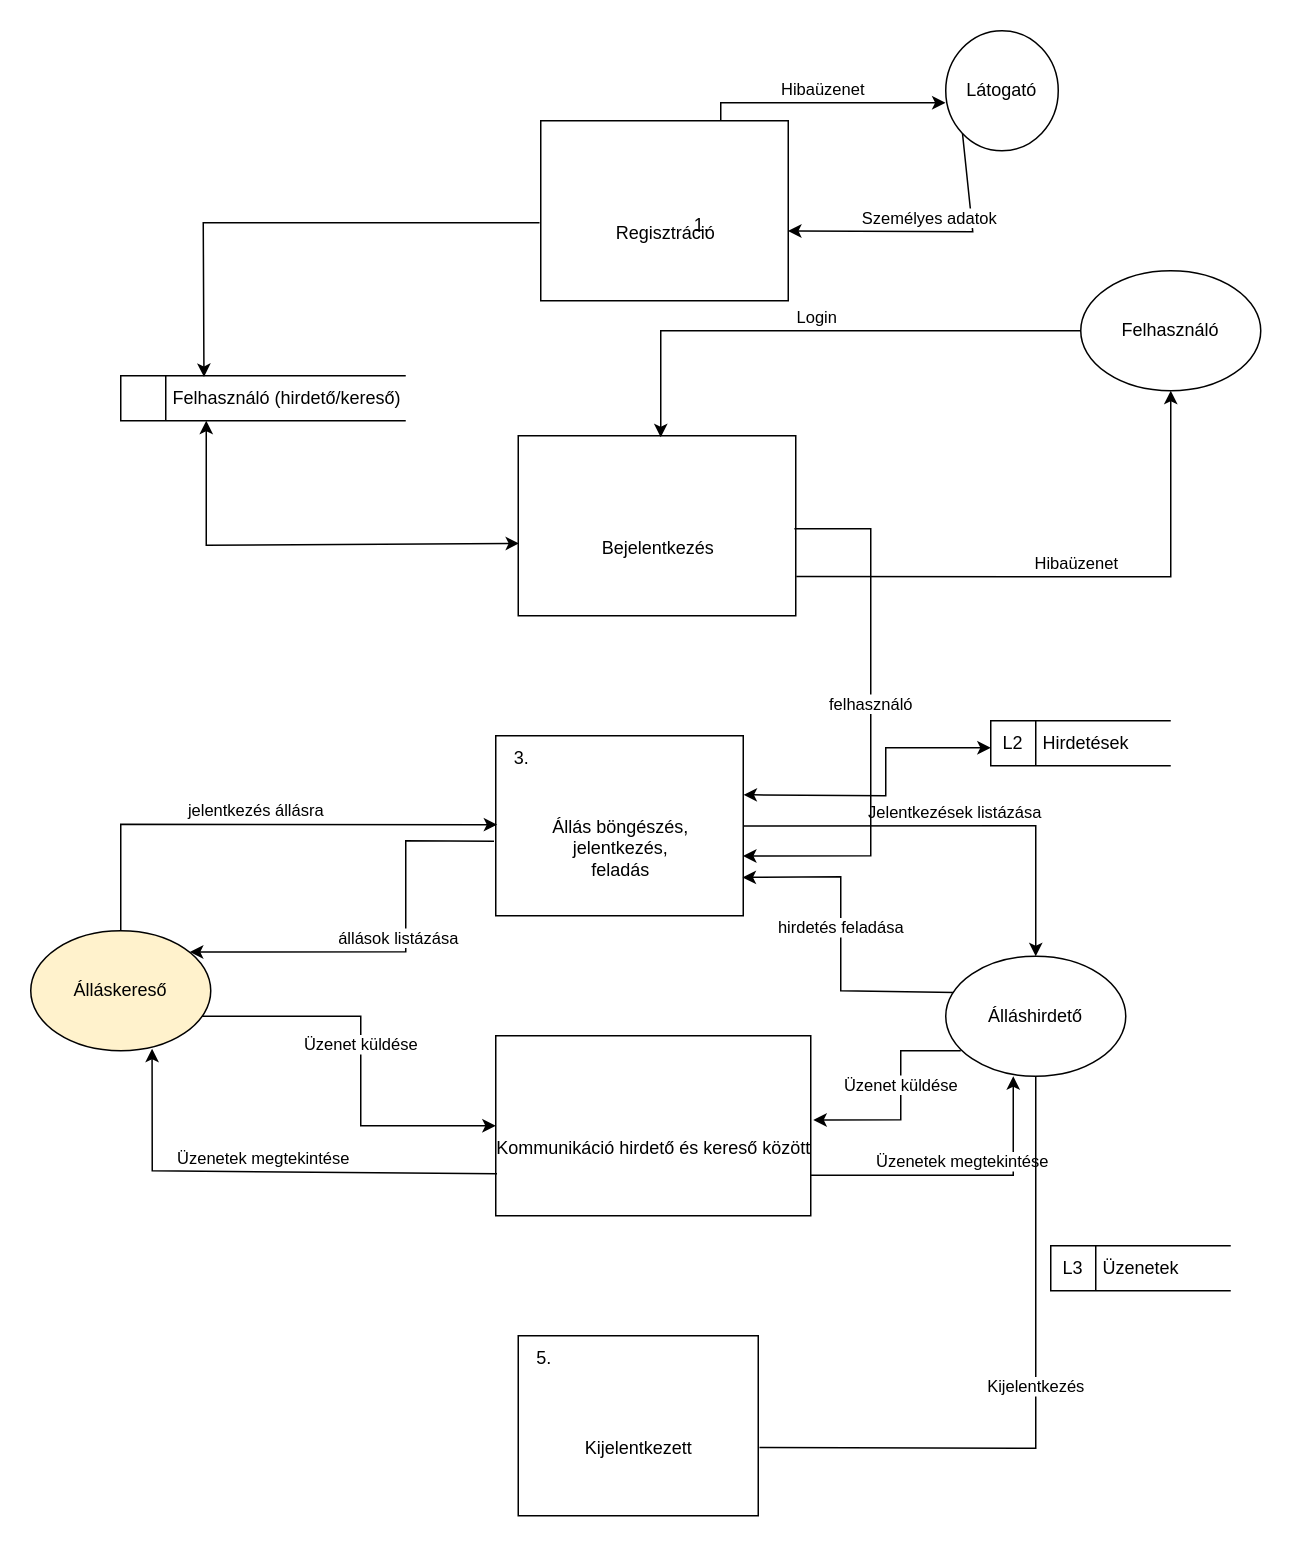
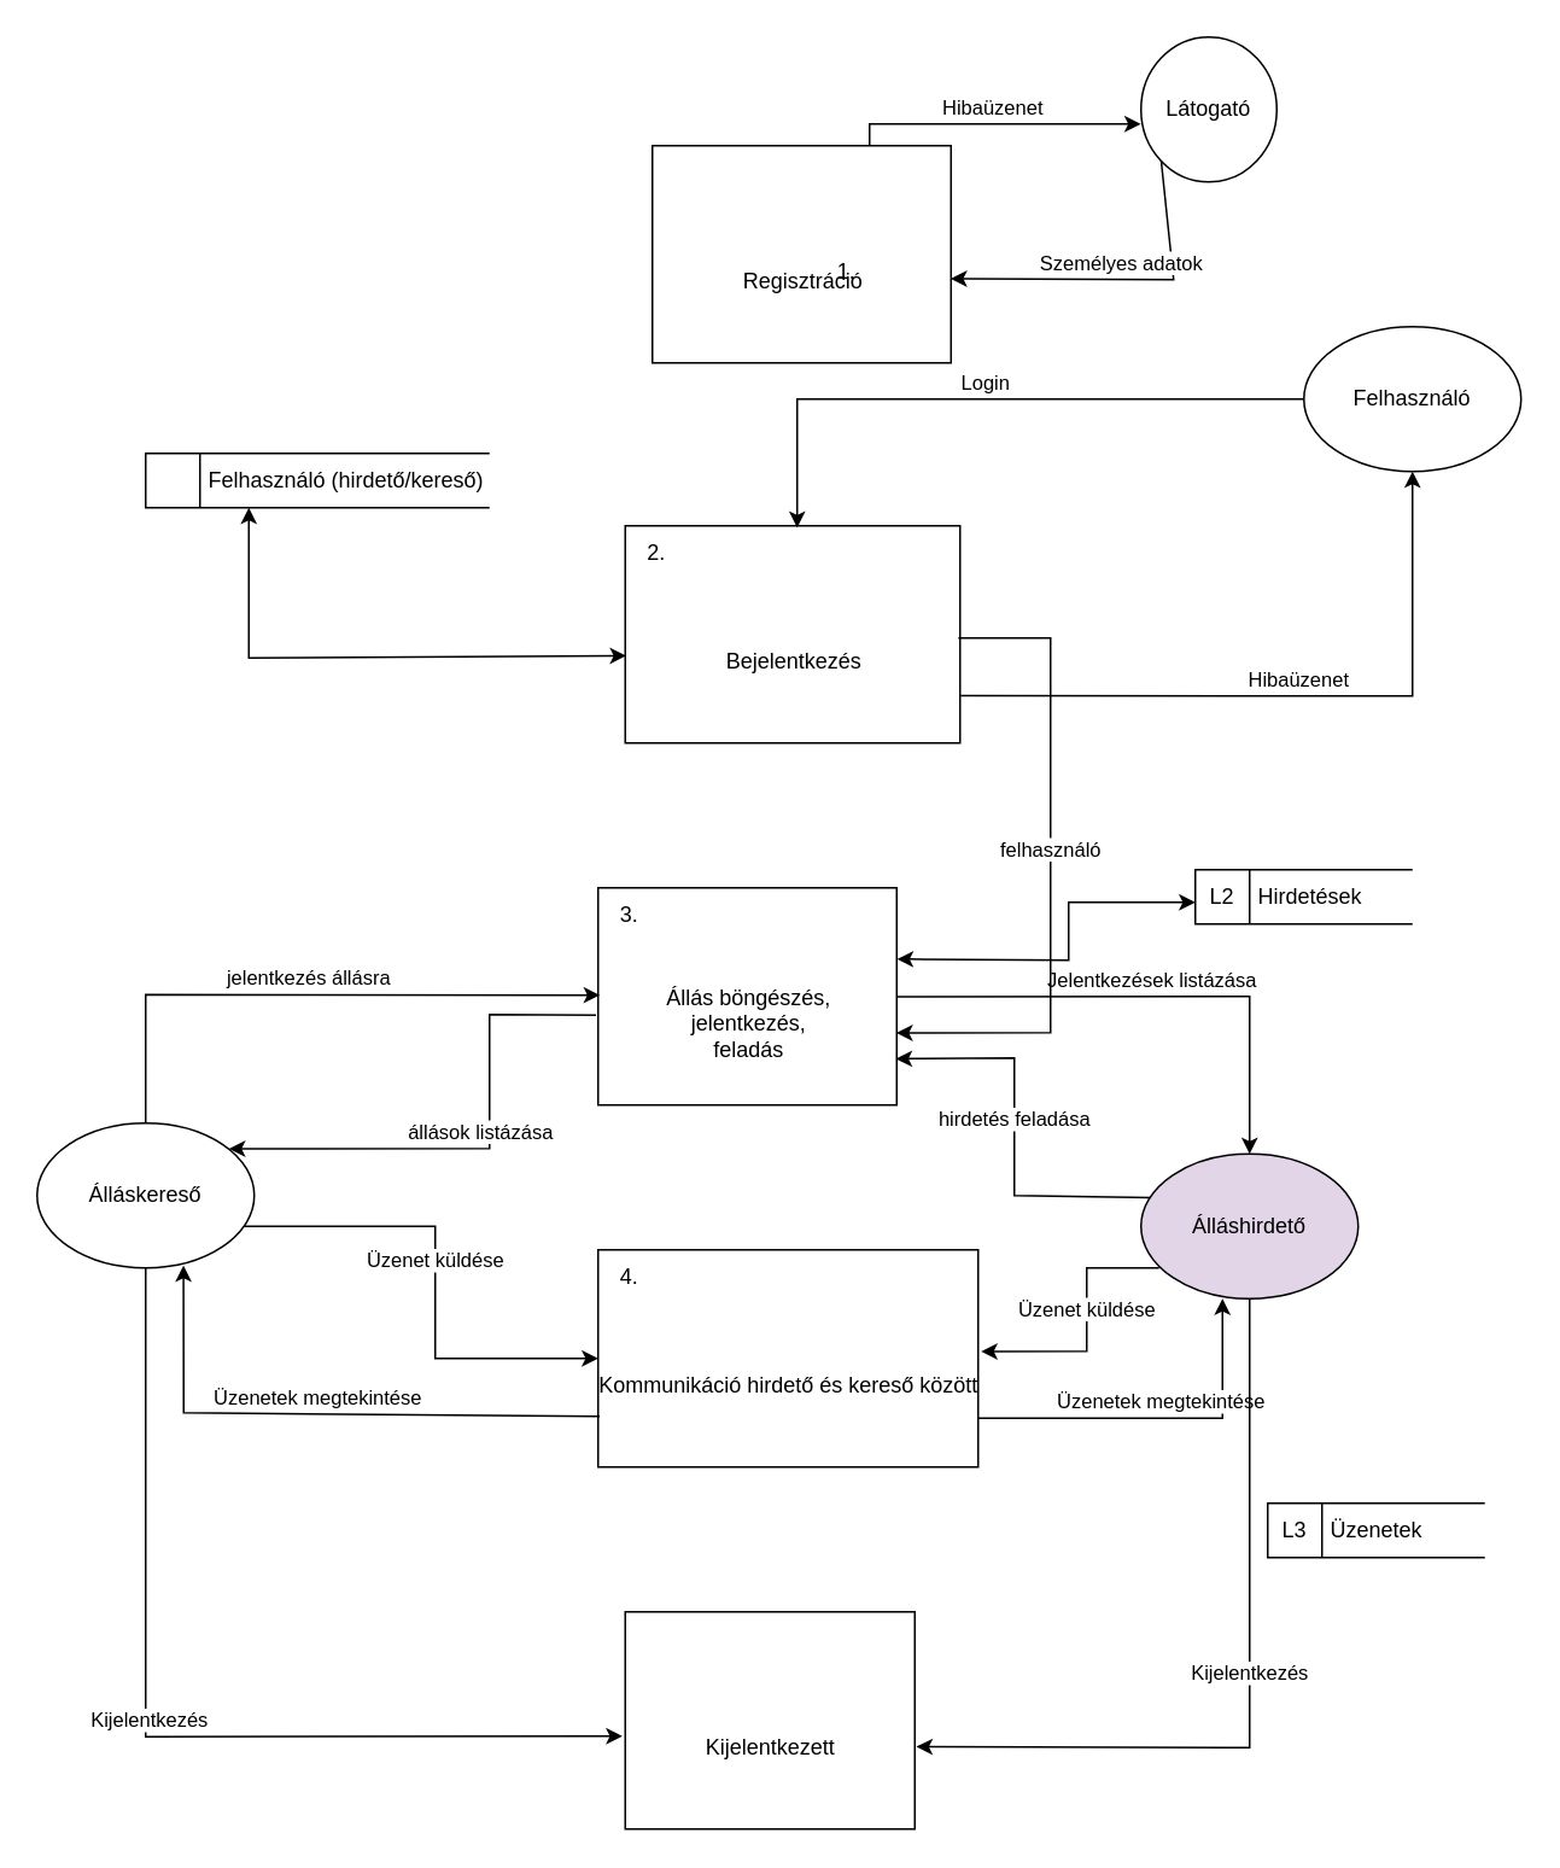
  <mxCell id="0" />
  <mxCell id="1" parent="0" />
  <mxCell id="2" value="Bejelentkezés" style="html=1;dashed=0;whitespace=wrap;shape=mxgraph.dfd.process;align=center;container=1;collapsible=0;spacingTop=30;" parent="1" vertex="1"><mxGeometry x="345" y="290" width="185" height="120" as="geometry" /></mxCell>
+ <mxCell id="3" value="2." style="text;html=1;strokeColor=none;fillColor=none;align=center;verticalAlign=middle;whiteSpace=wrap;rounded=0;movable=0;resizable=0;rotatable=0;cloneable=0;deletable=0;connectable=0;allowArrows=0;pointerEvents=1;" parent="2" vertex="1"><mxGeometry width="35" height="30" as="geometry" /></mxCell>
  <mxCell id="4" value="" style="text;html=1;strokeColor=none;fillColor=none;align=left;verticalAlign=middle;whiteSpace=wrap;rounded=0;movable=0;resizable=0;connectable=0;allowArrows=0;rotatable=0;cloneable=0;deletable=0;spacingLeft=6;autosize=1;resizeWidth=0;" parent="2" vertex="1"><mxGeometry x="35" y="-5" width="50" height="40" as="geometry" /></mxCell>
  <mxCell id="5" value="Állás böngészés,&lt;br&gt;jelentkezés,&lt;br&gt;feladás" style="html=1;dashed=0;whitespace=wrap;shape=mxgraph.dfd.process;align=center;container=1;collapsible=0;spacingTop=30;" parent="1" vertex="1"><mxGeometry x="330" y="490" width="165" height="120" as="geometry" /></mxCell>
  <mxCell id="6" value="3." style="text;html=1;strokeColor=none;fillColor=none;align=center;verticalAlign=middle;whiteSpace=wrap;rounded=0;movable=0;resizable=0;rotatable=0;cloneable=0;deletable=0;connectable=0;allowArrows=0;pointerEvents=1;" parent="5" vertex="1"><mxGeometry width="35" height="30" as="geometry" /></mxCell>
  <mxCell id="7" value="" style="text;html=1;strokeColor=none;fillColor=none;align=left;verticalAlign=middle;whiteSpace=wrap;rounded=0;movable=0;resizable=0;connectable=0;allowArrows=0;rotatable=0;cloneable=0;deletable=0;spacingLeft=6;autosize=1;resizeWidth=0;" parent="5" vertex="1"><mxGeometry x="35" y="-5" width="50" height="40" as="geometry" /></mxCell>
  <mxCell id="8" value="Kommunikáció hirdető és kereső között" style="html=1;dashed=0;whitespace=wrap;shape=mxgraph.dfd.process;align=center;container=1;collapsible=0;spacingTop=30;" parent="1" vertex="1"><mxGeometry x="330" y="690" width="210" height="120" as="geometry" /></mxCell>
+ <mxCell id="9" value="4." style="text;html=1;strokeColor=none;fillColor=none;align=center;verticalAlign=middle;whiteSpace=wrap;rounded=0;movable=0;resizable=0;rotatable=0;cloneable=0;deletable=0;connectable=0;allowArrows=0;pointerEvents=1;" parent="8" vertex="1"><mxGeometry width="35" height="30" as="geometry" /></mxCell>
  <mxCell id="10" value="" style="text;html=1;strokeColor=none;fillColor=none;align=left;verticalAlign=middle;whiteSpace=wrap;rounded=0;movable=0;resizable=0;connectable=0;allowArrows=0;rotatable=0;cloneable=0;deletable=0;spacingLeft=6;autosize=1;resizeWidth=0;" parent="8" vertex="1"><mxGeometry x="35" y="-5" width="50" height="40" as="geometry" /></mxCell>
  <mxCell id="11" value="Kijelentkezett" style="html=1;dashed=0;whitespace=wrap;shape=mxgraph.dfd.process2;align=center;container=1;collapsible=0;spacingTop=30;" parent="1" vertex="1"><mxGeometry x="345" y="890" width="160" height="120" as="geometry" /></mxCell>
- <mxCell id="12" value="5." style="text;html=1;strokeColor=none;fillColor=none;align=center;verticalAlign=middle;whiteSpace=wrap;rounded=0;connectable=0;allowArrows=0;editable=1;movable=0;resizable=0;rotatable=0;deletable=0;locked=0;cloneable=0;" parent="11" vertex="1"><mxGeometry width="35" height="30" as="geometry" /></mxCell>
  <mxCell id="13" value="" style="text;strokeColor=none;fillColor=none;align=left;verticalAlign=middle;whiteSpace=wrap;rounded=0;autosize=1;connectable=0;allowArrows=0;movable=0;resizable=0;rotatable=0;deletable=0;cloneable=0;spacingLeft=6;fontStyle=0;html=1;" parent="11" vertex="1"><mxGeometry x="35" y="-5" width="50" height="40" as="geometry" /></mxCell>
  <mxCell id="14" value="Felhasználó" style="ellipse;whiteSpace=wrap;html=1;" parent="1" vertex="1"><mxGeometry x="720" y="180" width="120" height="80" as="geometry" /></mxCell>
  <mxCell id="15" value="Látogató" style="ellipse;whiteSpace=wrap;html=1;" parent="1" vertex="1"><mxGeometry x="630" y="20" width="75" height="80" as="geometry" /></mxCell>
  <mxCell id="16" value="Hibaüzenet" style="endArrow=classic;html=1;rounded=0;verticalAlign=bottom;entryX=-0.002;entryY=0.6;entryDx=0;entryDy=0;entryPerimeter=0;" parent="1" target="15" edge="1"><mxGeometry width="50" height="50" relative="1" as="geometry"><mxPoint x="480" y="81" as="sourcePoint" /><mxPoint x="630" y="300" as="targetPoint" /><Array as="points"><mxPoint x="480" y="68" /></Array></mxGeometry></mxCell>
  <mxCell id="17" value="Személyes adatok" style="endArrow=classic;html=1;rounded=0;verticalAlign=bottom;exitX=0;exitY=1;exitDx=0;exitDy=0;entryX=0.999;entryY=0.612;entryDx=0;entryDy=0;entryPerimeter=0;" parent="1" source="15" target="23" edge="1"><mxGeometry width="50" height="50" relative="1" as="geometry"><mxPoint x="510" y="300" as="sourcePoint" /><mxPoint x="524.67" y="154.4" as="targetPoint" /><Array as="points"><mxPoint x="648" y="154" /></Array></mxGeometry></mxCell>
  <mxCell id="18" value="Login" style="endArrow=classic;html=1;rounded=0;verticalAlign=bottom;exitX=0;exitY=0.5;exitDx=0;exitDy=0;" parent="1" source="14" edge="1"><mxGeometry width="50" height="50" relative="1" as="geometry"><mxPoint x="710" y="360" as="sourcePoint" /><mxPoint x="440" y="291" as="targetPoint" /><Array as="points"><mxPoint x="440" y="220" /></Array></mxGeometry></mxCell>
  <mxCell id="19" value="Hibaüzenet" style="endArrow=classic;html=1;rounded=0;verticalAlign=bottom;entryX=0.5;entryY=1;entryDx=0;entryDy=0;exitX=1.002;exitY=0.782;exitDx=0;exitDy=0;exitPerimeter=0;" parent="1" source="2" target="14" edge="1"><mxGeometry width="50" height="50" relative="1" as="geometry"><mxPoint x="660" y="380" as="sourcePoint" /><mxPoint x="630" y="320" as="targetPoint" /><Array as="points"><mxPoint x="780" y="384" /></Array></mxGeometry></mxCell>
  <mxCell id="20" value="Felhasználó (hirdető/kereső)" style="html=1;dashed=0;whitespace=wrap;shape=mxgraph.dfd.dataStoreID;align=left;spacingLeft=33;container=1;collapsible=0;autosize=0;" parent="1" vertex="1"><mxGeometry x="80" y="250" width="190" height="30" as="geometry" /></mxCell>
- <mxCell id="21" value="" style="endArrow=classic;html=1;rounded=0;verticalAlign=bottom;exitX=-0.005;exitY=0.566;exitDx=0;exitDy=0;exitPerimeter=0;entryX=0.292;entryY=0.027;entryDx=0;entryDy=0;entryPerimeter=0;" parent="1" source="23" target="20" edge="1"><mxGeometry width="50" height="50" relative="1" as="geometry"><mxPoint x="358.35" y="147.8" as="sourcePoint" /><mxPoint x="140" y="250" as="targetPoint" /><Array as="points"><mxPoint x="135" y="148" /></Array></mxGeometry></mxCell>
  <mxCell id="22" value="" style="endArrow=classic;startArrow=classic;html=1;rounded=0;verticalAlign=bottom;entryX=0.003;entryY=0.598;entryDx=0;entryDy=0;entryPerimeter=0;" parent="1" target="2" edge="1"><mxGeometry width="50" height="50" relative="1" as="geometry"><mxPoint x="137" y="280" as="sourcePoint" /><mxPoint x="380" y="320" as="targetPoint" /><Array as="points"><mxPoint x="137" y="363" /></Array></mxGeometry></mxCell>
  <mxCell id="23" value="Regisztráció" style="html=1;dashed=0;whitespace=wrap;shape=mxgraph.dfd.process2;align=center;container=1;collapsible=0;spacingTop=30;" vertex="1" parent="1"><mxGeometry x="360" y="80" width="165" height="120" as="geometry" /></mxCell>
  <mxCell id="24" value="1." style="text;html=1;strokeColor=none;fillColor=none;align=center;verticalAlign=middle;whiteSpace=wrap;rounded=0;connectable=0;allowArrows=0;editable=1;movable=0;resizable=0;rotatable=0;deletable=0;locked=0;cloneable=0;" vertex="1" parent="23"><mxGeometry x="90" y="55" width="35" height="30" as="geometry" /></mxCell>
  <mxCell id="25" value="" style="text;strokeColor=none;fillColor=none;align=left;verticalAlign=middle;whiteSpace=wrap;rounded=0;autosize=1;connectable=0;allowArrows=0;movable=0;resizable=0;rotatable=0;deletable=0;cloneable=0;spacingLeft=6;fontStyle=0;html=1;" vertex="1" parent="23"><mxGeometry x="35" y="-5" width="50" height="40" as="geometry" /></mxCell>
  <mxCell id="26" value="jelentkezés állásra" style="endArrow=classic;html=1;rounded=0;verticalAlign=bottom;entryX=0.006;entryY=0.494;entryDx=0;entryDy=0;entryPerimeter=0;exitX=0.5;exitY=0;exitDx=0;exitDy=0;" edge="1" parent="1" target="5"><mxGeometry width="50" height="50" relative="1" as="geometry"><mxPoint x="80" y="620" as="sourcePoint" /><mxPoint x="330" y="550" as="targetPoint" /><Array as="points"><mxPoint x="80" y="549" /></Array></mxGeometry></mxCell>
  <mxCell id="27" value="állások listázása" style="endArrow=classic;html=1;rounded=0;verticalAlign=bottom;entryX=0.884;entryY=0.177;entryDx=0;entryDy=0;exitX=-0.007;exitY=0.586;exitDx=0;exitDy=0;exitPerimeter=0;entryPerimeter=0;" edge="1" parent="1" source="5"><mxGeometry width="50" height="50" relative="1" as="geometry"><mxPoint x="260" y="580" as="sourcePoint" /><mxPoint x="126.08" y="634.16" as="targetPoint" /><Array as="points"><mxPoint x="270" y="560" /><mxPoint x="270" y="634" /></Array></mxGeometry></mxCell>
  <mxCell id="28" value="hirdetés feladása" style="endArrow=classic;html=1;rounded=0;verticalAlign=bottom;entryX=0.997;entryY=0.787;entryDx=0;entryDy=0;entryPerimeter=0;exitX=0.049;exitY=0.302;exitDx=0;exitDy=0;exitPerimeter=0;" edge="1" parent="1" source="30" target="5"><mxGeometry width="50" height="50" relative="1" as="geometry"><mxPoint x="140" y="660" as="sourcePoint" /><mxPoint x="330" y="690" as="targetPoint" /><Array as="points"><mxPoint x="560" y="660" /><mxPoint x="560" y="584" /></Array></mxGeometry></mxCell>
- <mxCell id="29" value="Álláskereső" style="ellipse;whiteSpace=wrap;html=1;fillColor=#fff2cc;" vertex="1" parent="1"><mxGeometry x="20" y="620" width="120" height="80" as="geometry" /></mxCell>
- <mxCell id="30" value="Álláshirdető" style="ellipse;whiteSpace=wrap;html=1;" vertex="1" parent="1"><mxGeometry x="630" y="637" width="120" height="80" as="geometry" /></mxCell>
+ <mxCell id="29" value="Álláskereső" style="ellipse;whiteSpace=wrap;html=1;" vertex="1" parent="1"><mxGeometry x="20" y="620" width="120" height="80" as="geometry" /></mxCell>
+ <mxCell id="30" value="Álláshirdető" style="ellipse;whiteSpace=wrap;html=1;fillColor=#e1d5e7;" vertex="1" parent="1"><mxGeometry x="630" y="637" width="120" height="80" as="geometry" /></mxCell>
  <mxCell id="31" value="Jelentkezések listázása" style="endArrow=classic;html=1;rounded=0;verticalAlign=bottom;entryX=0.5;entryY=0;entryDx=0;entryDy=0;exitX=1;exitY=0.501;exitDx=0;exitDy=0;exitPerimeter=0;" edge="1" parent="1" source="5" target="30"><mxGeometry width="50" height="50" relative="1" as="geometry"><mxPoint x="500" y="550" as="sourcePoint" /><mxPoint x="690" y="630" as="targetPoint" /><Array as="points"><mxPoint x="690" y="550" /></Array></mxGeometry></mxCell>
  <mxCell id="32" value="Hirdetések" style="html=1;dashed=0;whitespace=wrap;shape=mxgraph.dfd.dataStoreID;align=left;spacingLeft=33;container=1;collapsible=0;autosize=0;" vertex="1" parent="1"><mxGeometry x="660" y="480" width="120" height="30" as="geometry" /></mxCell>
  <mxCell id="33" value="L2" style="text;html=1;strokeColor=none;fillColor=none;align=center;verticalAlign=middle;whiteSpace=wrap;rounded=0;movable=0;resizable=0;rotatable=0;cloneable=0;deletable=0;allowArrows=0;connectable=0;" vertex="1" parent="32"><mxGeometry width="30" height="30" as="geometry" /></mxCell>
  <mxCell id="34" value="" style="endArrow=classic;startArrow=classic;html=1;rounded=0;verticalAlign=bottom;exitX=1.001;exitY=0.328;exitDx=0;exitDy=0;exitPerimeter=0;" edge="1" parent="1" source="5"><mxGeometry width="50" height="50" relative="1" as="geometry"><mxPoint x="490" y="530" as="sourcePoint" /><mxPoint x="660" y="498" as="targetPoint" /><Array as="points"><mxPoint x="590" y="530" /><mxPoint x="590" y="498" /></Array></mxGeometry></mxCell>
  <mxCell id="35" value="Üzenet küldése" style="endArrow=classic;html=1;rounded=0;verticalAlign=bottom;exitX=0.951;exitY=0.713;exitDx=0;exitDy=0;exitPerimeter=0;" edge="1" parent="1" source="29"><mxGeometry width="50" height="50" relative="1" as="geometry"><mxPoint x="130" y="680" as="sourcePoint" /><mxPoint x="330" y="750" as="targetPoint" /><Array as="points"><mxPoint x="240" y="677" /><mxPoint x="240" y="750" /></Array></mxGeometry></mxCell>
  <mxCell id="36" value="Üzenetek megtekintése" style="endArrow=classic;html=1;rounded=0;verticalAlign=bottom;entryX=0.674;entryY=0.983;entryDx=0;entryDy=0;exitX=0.004;exitY=0.767;exitDx=0;exitDy=0;exitPerimeter=0;entryPerimeter=0;" edge="1" parent="1" source="8" target="29"><mxGeometry width="50" height="50" relative="1" as="geometry"><mxPoint x="190" y="750" as="sourcePoint" /><mxPoint x="310" y="750" as="targetPoint" /><Array as="points"><mxPoint x="101" y="780" /></Array></mxGeometry></mxCell>
  <mxCell id="37" value="Üzenet küldése" style="endArrow=classic;html=1;rounded=0;verticalAlign=bottom;entryX=1.008;entryY=0.468;entryDx=0;entryDy=0;entryPerimeter=0;" edge="1" parent="1" target="8"><mxGeometry width="50" height="50" relative="1" as="geometry"><mxPoint x="640" y="700" as="sourcePoint" /><mxPoint x="740" y="760" as="targetPoint" /><Array as="points"><mxPoint x="600" y="700" /><mxPoint x="600" y="746" /></Array></mxGeometry></mxCell>
  <mxCell id="38" value="Üzenetek megtekintése" style="endArrow=classic;html=1;rounded=0;verticalAlign=bottom;entryX=0.375;entryY=1;entryDx=0;entryDy=0;entryPerimeter=0;" edge="1" parent="1" target="30"><mxGeometry width="50" height="50" relative="1" as="geometry"><mxPoint x="540" y="783" as="sourcePoint" /><mxPoint x="569.5" y="790" as="targetPoint" /><Array as="points"><mxPoint x="675" y="783" /></Array></mxGeometry></mxCell>
- <mxCell id="40" value="Kijelentkezés" style="endArrow=none;html=1;rounded=0;verticalAlign=bottom;exitX=0.5;exitY=1;exitDx=0;exitDy=0;entryX=1.005;entryY=0.621;entryDx=0;entryDy=0;entryPerimeter=0;" edge="1" parent="1" source="30" target="11"><mxGeometry width="50" height="50" relative="1" as="geometry"><mxPoint x="90" y="710" as="sourcePoint" /><mxPoint x="353" y="969" as="targetPoint" /><Array as="points"><mxPoint x="690" y="965" /></Array></mxGeometry></mxCell>
+ <mxCell id="39" value="Kijelentkezés" style="endArrow=classic;html=1;rounded=0;verticalAlign=bottom;exitX=0.5;exitY=1;exitDx=0;exitDy=0;entryX=-0.01;entryY=0.572;entryDx=0;entryDy=0;entryPerimeter=0;" edge="1" parent="1" source="29" target="11"><mxGeometry width="50" height="50" relative="1" as="geometry"><mxPoint x="240" y="830" as="sourcePoint" /><mxPoint x="360" y="830" as="targetPoint" /><Array as="points"><mxPoint x="80" y="959" /></Array></mxGeometry></mxCell>
+ <mxCell id="40" value="Kijelentkezés" style="endArrow=classic;html=1;rounded=0;verticalAlign=bottom;exitX=0.5;exitY=1;exitDx=0;exitDy=0;entryX=1.005;entryY=0.621;entryDx=0;entryDy=0;entryPerimeter=0;" edge="1" parent="1" source="30" target="11"><mxGeometry width="50" height="50" relative="1" as="geometry"><mxPoint x="90" y="710" as="sourcePoint" /><mxPoint x="353" y="969" as="targetPoint" /><Array as="points"><mxPoint x="690" y="965" /></Array></mxGeometry></mxCell>
  <mxCell id="41" value="Üzenetek" style="html=1;dashed=0;whitespace=wrap;shape=mxgraph.dfd.dataStoreID;align=left;spacingLeft=33;container=1;collapsible=0;autosize=0;" vertex="1" parent="1"><mxGeometry x="700" y="830" width="120" height="30" as="geometry" /></mxCell>
  <mxCell id="42" value="L3" style="text;html=1;strokeColor=none;fillColor=none;align=center;verticalAlign=middle;whiteSpace=wrap;rounded=0;movable=0;resizable=0;rotatable=0;cloneable=0;deletable=0;allowArrows=0;connectable=0;" vertex="1" parent="41"><mxGeometry width="30" height="30" as="geometry" /></mxCell>
  <mxCell id="43" value="felhasználó" style="endArrow=classic;html=1;rounded=0;verticalAlign=bottom;exitX=0.995;exitY=0.517;exitDx=0;exitDy=0;exitPerimeter=0;entryX=0.999;entryY=0.668;entryDx=0;entryDy=0;entryPerimeter=0;" edge="1" parent="1" source="2" target="5"><mxGeometry width="50" height="50" relative="1" as="geometry"><mxPoint x="270" y="420" as="sourcePoint" /><mxPoint x="500" y="570" as="targetPoint" /><Array as="points"><mxPoint x="580" y="352" /><mxPoint x="580" y="570" /></Array></mxGeometry></mxCell>
